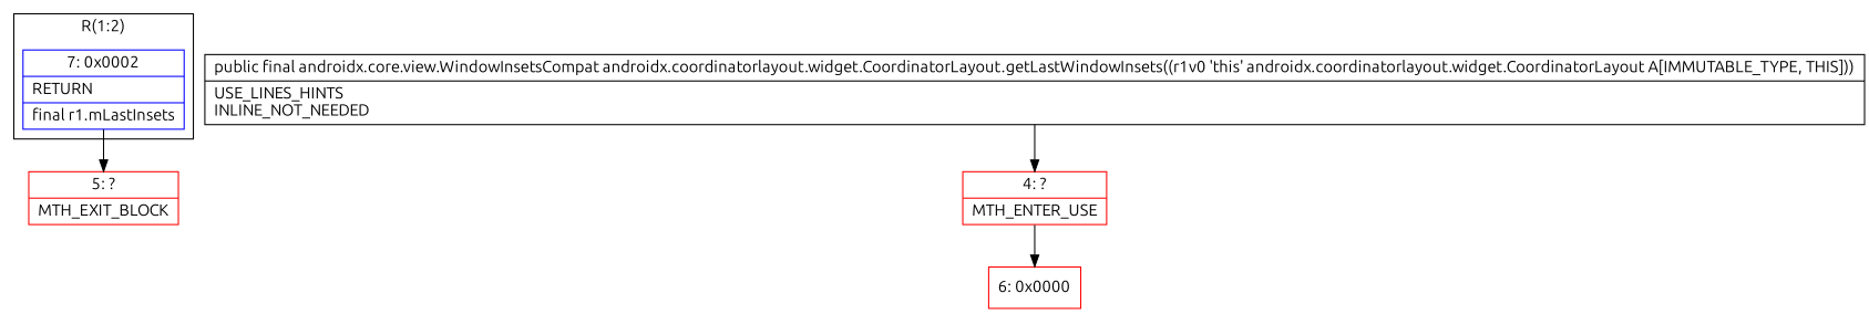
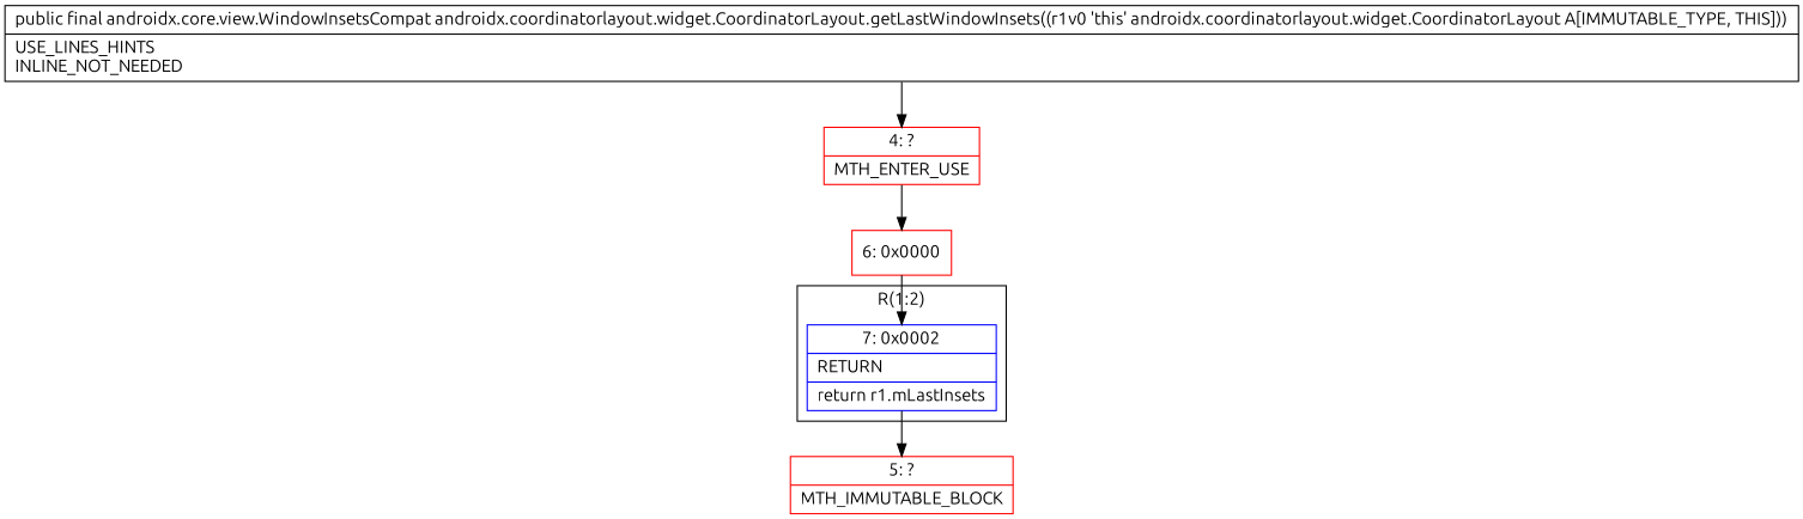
  digraph {
    fontname=Ubuntu
    node [color=red fontname=Ubuntu shape=record]
    edge [fontname=Ubuntu]
-   n1 [color=blue label="{7\:\ 0x0002|RETURN\l|final r1.mLastInsets\l}"]
-   n2 [label="{5\:\ ?|MTH_EXIT_BLOCK\l}"]
+   n1 [color=blue label="{7\:\ 0x0002|RETURN\l|return r1.mLastInsets\l}"]
+   n2 [label="{5\:\ ?|MTH_IMMUTABLE_BLOCK\l}"]
    n3 [label="{4\:\ ?|MTH_ENTER_USE\l}"]
    n4 [label="{6\:\ 0x0000}"]
    n5 [label="{public final androidx.core.view.WindowInsetsCompat androidx.coordinatorlayout.widget.CoordinatorLayout.getLastWindowInsets((r1v0 'this' androidx.coordinatorlayout.widget.CoordinatorLayout A[IMMUTABLE_TYPE, THIS]))  | USE_LINES_HINTS\lINLINE_NOT_NEEDED\l}" color=""]
    subgraph cluster_1 {
      label="R(1:2)"
      n1
    }
    n1 -> n2
    n3 -> n4
+   n4 -> n1
    n5 -> n3
  }
